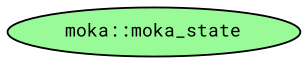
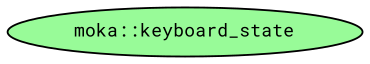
  digraph {
    rankdir=LR
    fontname="Roboto Mono"
-   n1 [color=black fillcolor=palegreen fontname="Roboto Mono" fontsize=10 height=0.2 label="moka::moka_state" shape=ellipse style=filled width=0.4]
+   n1 [color=black fillcolor=palegreen fontname="Roboto Mono" fontsize=10 height=0.2 label="moka::keyboard_state" shape=ellipse style=filled width=0.4]
  }
